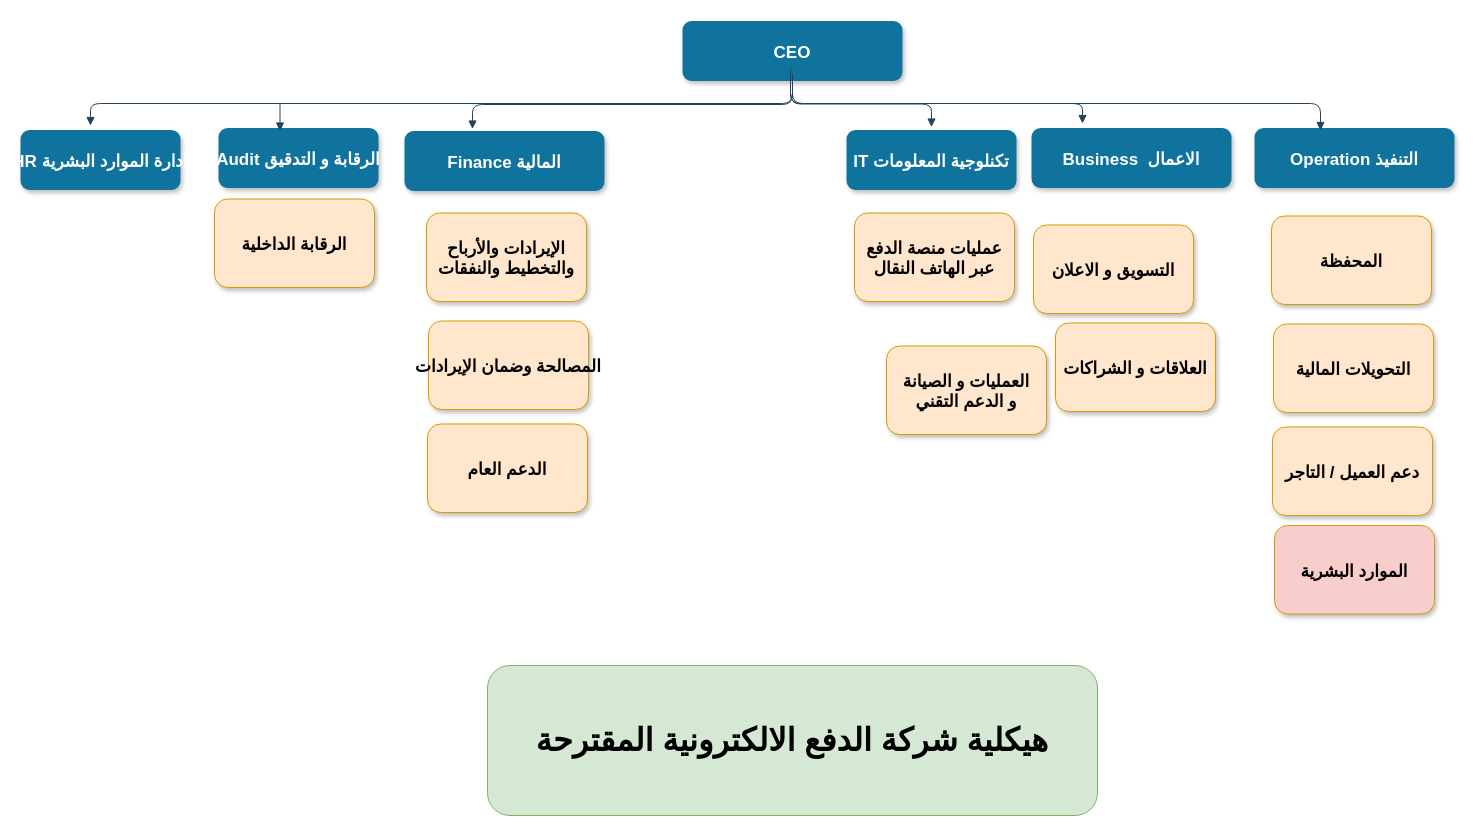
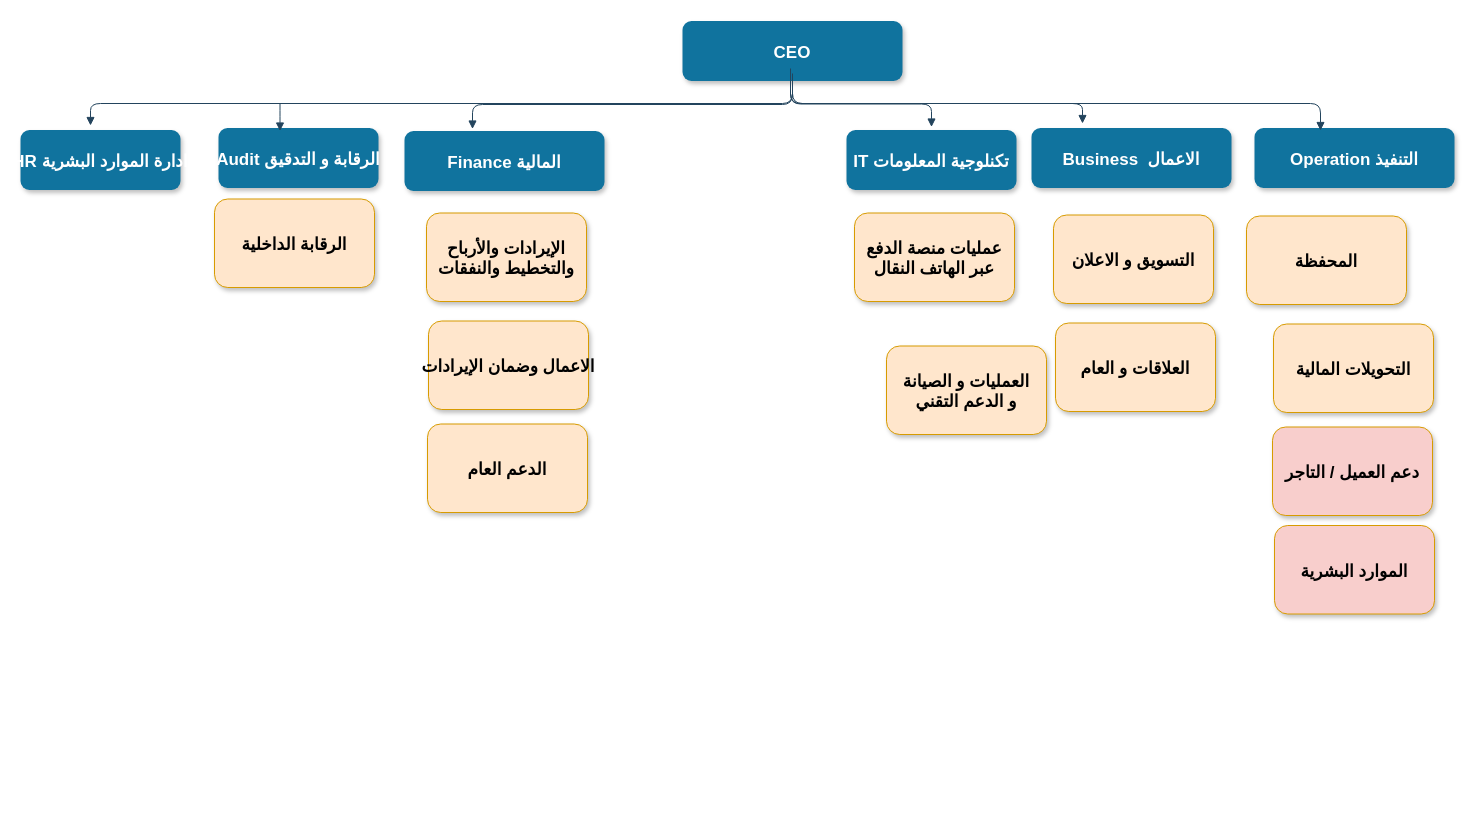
  <mxCell id="0" />
  <mxCell id="1" parent="0" />
  <mxCell id="2" value="HR ادارة الموارد البشرية" style="rounded=1;fillColor=#10739E;strokeColor=none;shadow=1;gradientColor=none;fontStyle=1;fontColor=#FFFFFF;fontSize=17;strokeWidth=1;" parent="1" vertex="1"><mxGeometry x="20" y="129.5" width="160" height="60" as="geometry" /></mxCell>
  <mxCell id="3" value="CEO" style="rounded=1;fillColor=#10739E;strokeColor=none;shadow=1;gradientColor=none;fontStyle=1;fontColor=#FFFFFF;fontSize=17;strokeWidth=1;" parent="1" vertex="1"><mxGeometry x="682" y="20.5" width="220" height="60" as="geometry" /></mxCell>
  <mxCell id="4" value="Finance المالية" style="rounded=1;fillColor=#10739E;strokeColor=none;shadow=1;gradientColor=none;fontStyle=1;fontColor=#FFFFFF;fontSize=17;strokeWidth=1;" parent="1" vertex="1"><mxGeometry x="404" y="130.5" width="200" height="60" as="geometry" /></mxCell>
  <mxCell id="5" value="IT تكنلوجية المعلومات" style="rounded=1;fillColor=#10739E;strokeColor=none;shadow=1;gradientColor=none;fontStyle=1;fontColor=#FFFFFF;fontSize=17;strokeWidth=1;" parent="1" vertex="1"><mxGeometry x="846" y="129.5" width="170" height="60" as="geometry" /></mxCell>
  <mxCell id="6" value="Audit الرقابة و التدقيق" style="rounded=1;fillColor=#10739E;strokeColor=none;shadow=1;gradientColor=none;fontStyle=1;fontColor=#FFFFFF;fontSize=17;strokeWidth=1;" parent="1" vertex="1"><mxGeometry x="218" y="127.5" width="160" height="60" as="geometry" /></mxCell>
  <mxCell id="7" value="Business  الاعمال" style="rounded=1;fillColor=#10739E;strokeColor=none;shadow=1;gradientColor=none;fontStyle=1;fontColor=#FFFFFF;fontSize=17;strokeWidth=1;" parent="1" vertex="1"><mxGeometry x="1031" y="127.5" width="200" height="60" as="geometry" /></mxCell>
  <mxCell id="8" value="Operation التنفيذ" style="rounded=1;fillColor=#10739E;strokeColor=none;shadow=1;gradientColor=none;fontStyle=1;fontColor=#FFFFFF;fontSize=17;strokeWidth=1;" parent="1" vertex="1"><mxGeometry x="1254" y="127.5" width="200" height="60" as="geometry" /></mxCell>
  <mxCell id="9" value="" style="edgeStyle=elbowEdgeStyle;elbow=vertical;strokeWidth=1;endArrow=block;endFill=1;fontStyle=1;strokeColor=#23445D;fontSize=17;" parent="1" edge="1"><mxGeometry x="22" y="165.5" width="100" height="100" as="geometry"><mxPoint x="792" y="78.5" as="sourcePoint" /><mxPoint x="472" y="128.5" as="targetPoint" /></mxGeometry></mxCell>
  <mxCell id="10" value="" style="edgeStyle=elbowEdgeStyle;elbow=vertical;strokeWidth=1;endArrow=block;endFill=1;fontStyle=1;strokeColor=#23445D;fontSize=17;" parent="1" source="3" edge="1"><mxGeometry x="22" y="165.5" width="100" height="100" as="geometry"><mxPoint x="42" y="-59.5" as="sourcePoint" /><mxPoint x="90" y="125" as="targetPoint" /></mxGeometry></mxCell>
  <mxCell id="11" value="" style="edgeStyle=elbowEdgeStyle;elbow=vertical;strokeWidth=1;endArrow=block;endFill=1;fontStyle=1;strokeColor=#23445D;fontSize=17;" parent="1" edge="1"><mxGeometry x="22" y="165.5" width="100" height="100" as="geometry"><mxPoint x="790" y="75.5" as="sourcePoint" /><mxPoint x="1320" y="130" as="targetPoint" /></mxGeometry></mxCell>
  <mxCell id="12" value="" style="edgeStyle=elbowEdgeStyle;elbow=vertical;strokeWidth=1;endArrow=block;endFill=1;fontStyle=1;strokeColor=#23445D;fontSize=17;" parent="1" edge="1"><mxGeometry x="62" y="175.5" width="100" height="100" as="geometry"><mxPoint x="279.5" y="103" as="sourcePoint" /><mxPoint x="279.5" y="130.5" as="targetPoint" /></mxGeometry></mxCell>
  <mxCell id="13" value="" style="edgeStyle=elbowEdgeStyle;elbow=vertical;strokeWidth=1;endArrow=block;endFill=1;fontStyle=1;strokeColor=#23445D;fontSize=17;" parent="1" edge="1"><mxGeometry x="22" y="165.5" width="100" height="100" as="geometry"><mxPoint x="792" y="73" as="sourcePoint" /><mxPoint x="1082" y="123" as="targetPoint" /><Array as="points"><mxPoint x="912" y="103" /><mxPoint x="992" y="68.5" /></Array></mxGeometry></mxCell>
  <mxCell id="14" value="" style="edgeStyle=elbowEdgeStyle;elbow=vertical;strokeWidth=1;endArrow=block;endFill=1;fontStyle=1;strokeColor=#23445D;entryX=0.5;entryY=0;entryDx=0;entryDy=0;fontSize=17;" edge="1" parent="1"><mxGeometry x="22" y="165.5" width="100" height="100" as="geometry"><mxPoint x="790" y="68" as="sourcePoint" /><mxPoint x="931" y="126.5" as="targetPoint" /><Array as="points"><mxPoint x="727" y="103.5" /><mxPoint x="807" y="69" /></Array></mxGeometry></mxCell>
  <mxCell id="15" value="الرقابة الداخلية" style="rounded=1;fillColor=#ffe6cc;strokeColor=#d79b00;shadow=1;fontStyle=1;fontSize=17;strokeWidth=1;" vertex="1" parent="1"><mxGeometry x="214" y="198.5" width="160" height="88.5" as="geometry" /></mxCell>
  <mxCell id="16" value="الإيرادات والأرباح &#10;والتخطيط والنفقات" style="rounded=1;fillColor=#ffe6cc;strokeColor=#d79b00;shadow=1;fontStyle=1;fontSize=17;strokeWidth=1;" vertex="1" parent="1"><mxGeometry x="426" y="212.5" width="160" height="88.5" as="geometry" /></mxCell>
- <mxCell id="17" value="المصالحة وضمان الإيرادات" style="rounded=1;fillColor=#ffe6cc;strokeColor=#d79b00;shadow=1;fontStyle=1;fontSize=17;strokeWidth=1;" vertex="1" parent="1"><mxGeometry x="428" y="320.5" width="160" height="88.5" as="geometry" /></mxCell>
+ <mxCell id="17" value="الاعمال وضمان الإيرادات" style="rounded=1;fillColor=#ffe6cc;strokeColor=#d79b00;shadow=1;fontStyle=1;fontSize=17;strokeWidth=1;" vertex="1" parent="1"><mxGeometry x="428" y="320.5" width="160" height="88.5" as="geometry" /></mxCell>
  <mxCell id="18" value="الدعم العام" style="rounded=1;fillColor=#ffe6cc;strokeColor=#d79b00;shadow=1;fontStyle=1;fontSize=17;strokeWidth=1;" vertex="1" parent="1"><mxGeometry x="427" y="423.5" width="160" height="88.5" as="geometry" /></mxCell>
  <mxCell id="19" value="عمليات منصة الدفع &#10;عبر الهاتف النقال" style="rounded=1;fillColor=#ffe6cc;strokeColor=#d79b00;shadow=1;fontStyle=1;fontSize=17;strokeWidth=1;" vertex="1" parent="1"><mxGeometry x="854" y="212.5" width="160" height="88.5" as="geometry" /></mxCell>
  <mxCell id="20" value="العمليات و الصيانة&#10;و الدعم التقني" style="rounded=1;fillColor=#ffe6cc;strokeColor=#d79b00;shadow=1;fontStyle=1;fontSize=17;strokeWidth=1;" vertex="1" parent="1"><mxGeometry x="886" y="345.5" width="160" height="88.5" as="geometry" /></mxCell>
- <mxCell id="21" value="التسويق و الاعلان" style="rounded=1;fillColor=#ffe6cc;strokeColor=#d79b00;shadow=1;fontStyle=1;fontSize=17;strokeWidth=1;" vertex="1" parent="1"><mxGeometry x="1033" y="224.5" width="160" height="88.5" as="geometry" /></mxCell>
- <mxCell id="22" value="العلاقات و الشراكات" style="rounded=1;fillColor=#ffe6cc;strokeColor=#d79b00;shadow=1;fontStyle=1;fontSize=17;strokeWidth=1;" vertex="1" parent="1"><mxGeometry x="1055" y="322.5" width="160" height="88.5" as="geometry" /></mxCell>
- <mxCell id="23" value="المحفظة" style="rounded=1;fillColor=#ffe6cc;strokeColor=#d79b00;shadow=1;fontStyle=1;fontSize=17;strokeWidth=1;" vertex="1" parent="1"><mxGeometry x="1271" y="215.5" width="160" height="88.5" as="geometry" /></mxCell>
+ <mxCell id="21" value="التسويق و الاعلان" style="rounded=1;fillColor=#ffe6cc;strokeColor=#d79b00;shadow=1;fontStyle=1;fontSize=17;strokeWidth=1;" vertex="1" parent="1"><mxGeometry x="1053" y="214.5" width="160" height="88.5" as="geometry" /></mxCell>
+ <mxCell id="22" value="العلاقات و العام" style="rounded=1;fillColor=#ffe6cc;strokeColor=#d79b00;shadow=1;fontStyle=1;fontSize=17;strokeWidth=1;" vertex="1" parent="1"><mxGeometry x="1055" y="322.5" width="160" height="88.5" as="geometry" /></mxCell>
+ <mxCell id="23" value="المحفظة" style="rounded=1;fillColor=#ffe6cc;strokeColor=#d79b00;shadow=1;fontStyle=1;fontSize=17;strokeWidth=1;" vertex="1" parent="1"><mxGeometry x="1246" y="215.5" width="160" height="88.5" as="geometry" /></mxCell>
  <mxCell id="24" value="التحويلات المالية" style="rounded=1;fillColor=#ffe6cc;strokeColor=#d79b00;shadow=1;fontStyle=1;fontSize=17;strokeWidth=1;" vertex="1" parent="1"><mxGeometry x="1273" y="323.5" width="160" height="88.5" as="geometry" /></mxCell>
- <mxCell id="25" value="دعم العميل / التاجر" style="rounded=1;fillColor=#ffe6cc;strokeColor=#d79b00;shadow=1;fontStyle=1;fontSize=17;strokeWidth=1;" vertex="1" parent="1"><mxGeometry x="1272" y="426.5" width="160" height="88.5" as="geometry" /></mxCell>
+ <mxCell id="25" value="دعم العميل / التاجر" style="rounded=1;fillColor=#f8cecc;strokeColor=#d79b00;shadow=1;fontStyle=1;fontSize=17;strokeWidth=1;" vertex="1" parent="1"><mxGeometry x="1272" y="426.5" width="160" height="88.5" as="geometry" /></mxCell>
  <mxCell id="26" value="الموارد البشرية" style="rounded=1;fillColor=#f8cecc;strokeColor=#d79b00;shadow=1;fontStyle=1;fontSize=17;strokeWidth=1;" vertex="1" parent="1"><mxGeometry x="1274" y="525" width="160" height="88.5" as="geometry" /></mxCell>
- <mxCell id="27" value="هيكلية شركة الدفع الالكترونية المقترحة" style="rounded=1;whiteSpace=wrap;html=1;strokeWidth=1;fontStyle=1;fontSize=32;fillColor=#d5e8d4;strokeColor=#82b366;" vertex="1" parent="1"><mxGeometry x="487" y="665" width="610" height="150" as="geometry" /></mxCell>
